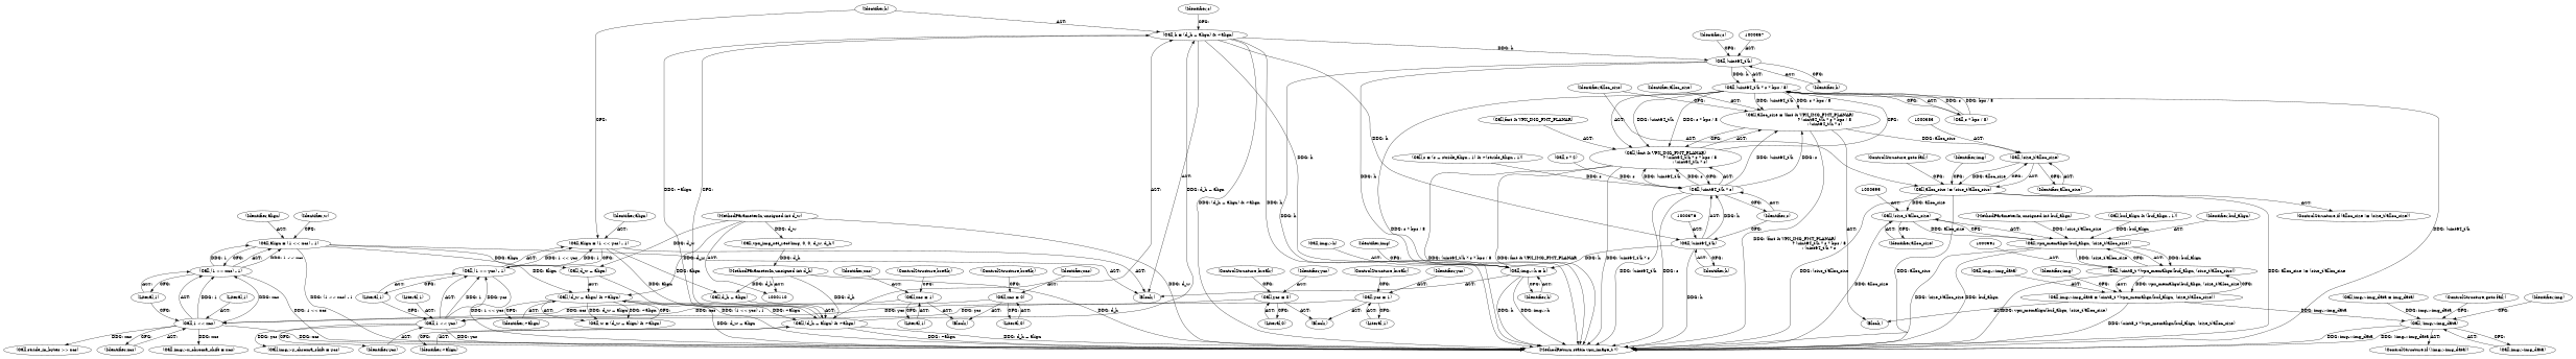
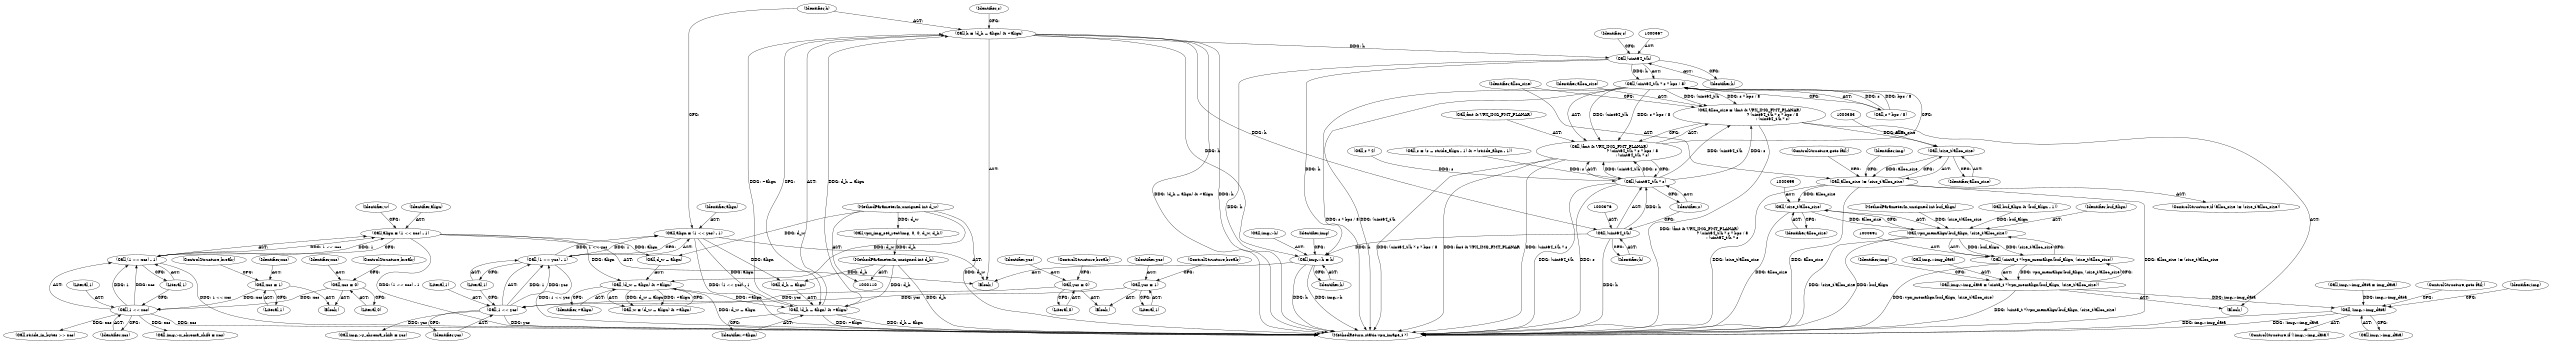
  digraph {
    n1 [label="(Call,h = (d_h + align) & ~align)"]
    n2 [label="(Call,(d_h + align) & ~align)"]
    n3 [label="(Call,(uint64_t)h)"]
    n4 [label="(Call,img->h = h)"]
    n5 [label="(Call,(uint64_t)h)"]
    n6 [label="(Block,)"]
    n7 [label="(MethodReturn,static vpx_image_t *)"]
    n8 [label="(Identifier,~align)"]
    n9 [label="(Call,(uint64_t)h * s * bps / 8)"]
    n10 [label="(Identifier,h)"]
    n11 [label="(Identifier,h)"]
    n12 [label="(Call,(uint64_t)h * s)"]
    n13 [label="(Identifier,h)"]
    n14 [label="(MethodParameterIn,unsigned int d_h)"]
    n15 [label="(Call,d_h + align)"]
    1000110
    n17 [label="(Call,vpx_img_set_rect(img, 0, 0, d_w, d_h))"]
    n18 [label="(Call,align = (1 << ycs) - 1)"]
    n19 [label="(Call,(1 << ycs) - 1)"]
    n20 [label="(Literal,1)"]
    n21 [label="(Call,1 << ycs)"]
    n22 [label="(Call,img->y_chroma_shift = ycs)"]
    n23 [label="(Identifier,ycs)"]
    n24 [label="(Call,ycs = 1)"]
    n25 [label="(Block,)"]
    n26 [label="(Literal,1)"]
    n27 [label="(Call,ycs = 0)"]
    n28 [label="(Literal,0)"]
    n29 [label="(Call,(d_w + align) & ~align)"]
    n30 [label="(Identifier,~align)"]
    n31 [label="(Call,w = (d_w + align) & ~align)"]
    n32 [label="(MethodParameterIn,unsigned int d_w)"]
    n33 [label="(Call,d_w + align)"]
    n34 [label="(Call,align = (1 << xcs) - 1)"]
    n35 [label="(Call,(1 << xcs) - 1)"]
    n36 [label="(Literal,1)"]
    n37 [label="(Call,1 << xcs)"]
    n38 [label="(Identifier,xcs)"]
    n39 [label="(Call,img->x_chroma_shift = xcs)"]
    n40 [label="(Call,stride_in_bytes >> xcs)"]
    n41 [label="(Call,xcs = 0)"]
    n42 [label="(Literal,0)"]
    n43 [label="(Block,)"]
    n44 [label="(Call,xcs = 1)"]
    n45 [label="(Literal,1)"]
    n46 [label="(Call,alloc_size = (fmt & VPX_IMG_FMT_PLANAR)\n                                    ? (uint64_t)h * s * bps / 8\n                                    : (uint64_t)h * s)"]
    n47 [label="(Call,(fmt & VPX_IMG_FMT_PLANAR)\n                                    ? (uint64_t)h * s * bps / 8\n                                    : (uint64_t)h * s)"]
    n48 [label="(Call,s * bps / 8)"]
    n49 [label="(Call,(size_t)alloc_size)"]
    n50 [label="(Block,)"]
    n51 [label="(Call,alloc_size != (size_t)alloc_size)"]
    n52 [label="(Identifier,alloc_size)"]
    n53 [label="(Call,(size_t)alloc_size)"]
    n54 [label="(ControlStructure,if (alloc_size != (size_t)alloc_size))"]
    n55 [label="(Call,vpx_memalign(buf_align, (size_t)alloc_size))"]
    n56 [label="(Identifier,alloc_size)"]
    n57 [label="(Call,(uint8_t *)vpx_memalign(buf_align, (size_t)alloc_size))"]
    n58 [label="(Call,img->img_data = (uint8_t *)vpx_memalign(buf_align, (size_t)alloc_size))"]
    n59 [label="(Call,!img->img_data)"]
    n60 [label="(ControlStructure,if (!img->img_data))"]
    n61 [label="(Call,img->img_data)"]
    n62 [label="(Identifier,s)"]
    n63 [label="(Literal,1)"]
    n64 [label="(MethodParameterIn,unsigned int buf_align)"]
    n65 [label="(Literal,1)"]
    n66 [label="(ControlStructure,goto fail;)"]
    n67 [label="(Call,img->h)"]
    n68 [label="(Identifier,img)"]
    n69 [label="(Identifier,align)"]
    n70 [label="(ControlStructure,break;)"]
    n71 [label="(Call,buf_align & (buf_align - 1))"]
    n72 [label="(Identifier,s)"]
    n73 [label="(Call,fmt & VPX_IMG_FMT_PLANAR)"]
    n74 [label="(Identifier,ycs)"]
    n75 [label="(Identifier,xcs)"]
    n76 [label="(Call,img->img_data = img_data)"]
    n77 [label="(Identifier,ycs)"]
    n78 [label="(ControlStructure,break;)"]
    n79 [label="(Call,s = (s + stride_align - 1) & ~(stride_align - 1))"]
    n80 [label="(ControlStructure,break;)"]
    n81 [label="(Identifier,s)"]
    n82 [label="(Call,s * 2)"]
    n83 [label="(Identifier,buf_align)"]
    n84 [label="(Identifier,alloc_size)"]
    n85 [label="(Call,img->img_data)"]
    n86 [label="(Identifier,img)"]
    n87 [label="(Identifier,alloc_size)"]
    n88 [label="(Identifier,xcs)"]
    n89 [label="(ControlStructure,goto fail;)"]
    n90 [label="(Identifier,img)"]
    n91 [label="(Identifier,w)"]
    n92 [label="(ControlStructure,break;)"]
    n93 [label="(Identifier,align)"]
    n94 [label="(Identifier,h)"]
    n95 [label="(Identifier,img)"]
    1000367
    1000383
    1000395
    1000391
    1000376
    n1 -> n2 [label="CFG: "]
    n1 -> n3 [label="DDG: h"]
    n1 -> n4 [label="DDG: h"]
    n1 -> n5 [label="DDG: h"]
    n1 -> n6 [label="AST: "]
    n1 -> n7 [label="DDG: (d_h + align) & ~align"]
    n1 -> n7 [label="DDG: h"]
    n2 -> n1 [label="AST: "]
    n2 -> n1 [label="DDG: d_h + align"]
    n2 -> n1 [label="DDG: ~align"]
    n2 -> n7 [label="DDG: ~align"]
    n2 -> n7 [label="DDG: d_h + align"]
    n2 -> n8 [label="CFG: "]
    n3 -> n4 [label="DDG: h"]
    n3 -> n7 [label="DDG: h"]
    n3 -> n9 [label="AST: "]
    n3 -> n9 [label="DDG: h"]
    n3 -> n10 [label="CFG: "]
    n4 -> n6 [label="AST: "]
    n4 -> n7 [label="DDG: h"]
    n4 -> n7 [label="DDG: img->h"]
    n4 -> n11 [label="CFG: "]
    n5 -> n4 [label="DDG: h"]
    n5 -> n7 [label="DDG: h"]
    n5 -> n12 [label="AST: "]
    n5 -> n12 [label="DDG: h"]
    n5 -> n13 [label="CFG: "]
    n8 -> n2 [label="AST: "]
    n9 -> n7 [label="DDG: s * bps / 8"]
    n9 -> n7 [label="DDG: (uint64_t)h"]
    n9 -> n46 [label="DDG: (uint64_t)h"]
    n9 -> n46 [label="DDG: s * bps / 8"]
    n9 -> n47 [label="AST: "]
    n9 -> n47 [label="DDG: (uint64_t)h"]
    n9 -> n47 [label="DDG: s * bps / 8"]
    n9 -> n48 [label="CFG: "]
    n10 -> n3 [label="AST: "]
    n11 -> n4 [label="AST: "]
    n12 -> n7 [label="DDG: (uint64_t)h"]
    n12 -> n7 [label="DDG: s"]
    n12 -> n46 [label="DDG: (uint64_t)h"]
    n12 -> n46 [label="DDG: s"]
    n12 -> n47 [label="AST: "]
    n12 -> n47 [label="DDG: (uint64_t)h"]
    n12 -> n47 [label="DDG: s"]
    n12 -> n62 [label="CFG: "]
    n13 -> n5 [label="AST: "]
    n14 -> n2 [label="DDG: d_h"]
    n14 -> n7 [label="DDG: d_h"]
    n14 -> n15 [label="DDG: d_h"]
    n14 -> 1000110 [label="AST: "]
    n15 -> n2 [label="AST: "]
    n17 -> n14 [label="DDG: d_h"]
    n18 -> n2 [label="DDG: align"]
    n18 -> n6 [label="AST: "]
-   n33 -> n7 [label="DDG: (1 << ycs) - 1"]
+   n18 -> n7 [label="DDG: (1 << ycs) - 1"]
    n18 -> n15 [label="DDG: align"]
    n18 -> n19 [label="CFG: "]
    n19 -> n7 [label="DDG: 1 << ycs"]
    n19 -> n18 [label="AST: "]
    n19 -> n18 [label="DDG: 1 << ycs"]
    n19 -> n18 [label="DDG: 1"]
    n19 -> n20 [label="CFG: "]
    n20 -> n19 [label="AST: "]
    n20 -> n21 [label="CFG: "]
    n21 -> n7 [label="DDG: ycs"]
    n21 -> n19 [label="AST: "]
    n21 -> n19 [label="DDG: 1"]
    n21 -> n19 [label="DDG: ycs"]
    n21 -> n22 [label="DDG: ycs"]
    n21 -> n23 [label="CFG: "]
    n23 -> n21 [label="AST: "]
    n24 -> n21 [label="DDG: ycs"]
    n24 -> n25 [label="AST: "]
    n24 -> n26 [label="CFG: "]
    n26 -> n24 [label="AST: "]
    n27 -> n21 [label="DDG: ycs"]
    n27 -> n25 [label="AST: "]
    n27 -> n28 [label="CFG: "]
    n28 -> n27 [label="AST: "]
    n29 -> n2 [label="DDG: ~align"]
    n29 -> n7 [label="DDG: d_w + align"]
    n29 -> n30 [label="CFG: "]
    n29 -> n31 [label="AST: "]
    n29 -> n31 [label="DDG: d_w + align"]
    n29 -> n31 [label="DDG: ~align"]
    n30 -> n29 [label="AST: "]
    n31 -> n29 [label="CFG: "]
    n32 -> n7 [label="DDG: d_w"]
    n32 -> 1000110 [label="AST: "]
    n32 -> n17 [label="DDG: d_w"]
    n32 -> n29 [label="DDG: d_w"]
    n32 -> n33 [label="DDG: d_w"]
    n33 -> n29 [label="AST: "]
    n34 -> n6 [label="AST: "]
    n34 -> n7 [label="DDG: (1 << xcs) - 1"]
    n34 -> n29 [label="DDG: align"]
    n34 -> n33 [label="DDG: align"]
    n34 -> n35 [label="CFG: "]
    n35 -> n7 [label="DDG: 1 << xcs"]
    n35 -> n34 [label="AST: "]
    n35 -> n34 [label="DDG: 1 << xcs"]
    n35 -> n34 [label="DDG: 1"]
    n35 -> n36 [label="CFG: "]
    n36 -> n35 [label="AST: "]
    n36 -> n37 [label="CFG: "]
    n37 -> n7 [label="DDG: xcs"]
    n37 -> n35 [label="AST: "]
    n37 -> n35 [label="DDG: 1"]
    n37 -> n35 [label="DDG: xcs"]
    n37 -> n38 [label="CFG: "]
    n37 -> n39 [label="DDG: xcs"]
    n37 -> n40 [label="DDG: xcs"]
    n38 -> n37 [label="AST: "]
    n41 -> n37 [label="DDG: xcs"]
    n41 -> n42 [label="CFG: "]
    n41 -> n43 [label="AST: "]
    n42 -> n41 [label="AST: "]
    n44 -> n37 [label="DDG: xcs"]
    n44 -> n43 [label="AST: "]
    n44 -> n45 [label="CFG: "]
    n45 -> n44 [label="AST: "]
    n46 -> n7 [label="DDG: (fmt & VPX_IMG_FMT_PLANAR)\n                                    ? (uint64_t)h * s * bps / 8\n                                    : (uint64_t)h * s"]
    n46 -> n47 [label="CFG: "]
    n46 -> n49 [label="DDG: alloc_size"]
    n46 -> n50 [label="AST: "]
    n47 -> n7 [label="DDG: (uint64_t)h * s * bps / 8"]
    n47 -> n7 [label="DDG: fmt & VPX_IMG_FMT_PLANAR"]
    n47 -> n7 [label="DDG: (uint64_t)h * s"]
    n47 -> n9 [label="CFG: "]
    n47 -> n12 [label="CFG: "]
    n47 -> n46 [label="AST: "]
    n48 -> n9 [label="AST: "]
    n48 -> n9 [label="DDG: s"]
    n48 -> n9 [label="DDG: bps / 8"]
    n49 -> n51 [label="AST: "]
    n49 -> n51 [label="DDG: alloc_size"]
    n49 -> n52 [label="CFG: "]
    n51 -> n7 [label="DDG: alloc_size != (size_t)alloc_size"]
    n51 -> n7 [label="DDG: (size_t)alloc_size"]
    n51 -> n7 [label="DDG: alloc_size"]
    n51 -> n49 [label="CFG: "]
    n51 -> n53 [label="DDG: alloc_size"]
    n51 -> n54 [label="AST: "]
    n52 -> n49 [label="AST: "]
    n53 -> n7 [label="DDG: alloc_size"]
    n53 -> n55 [label="AST: "]
    n53 -> n55 [label="DDG: alloc_size"]
    n53 -> n56 [label="CFG: "]
    n55 -> n7 [label="DDG: (size_t)alloc_size"]
    n55 -> n7 [label="DDG: buf_align"]
    n55 -> n53 [label="CFG: "]
    n55 -> n57 [label="AST: "]
    n55 -> n57 [label="DDG: buf_align"]
    n55 -> n57 [label="DDG: (size_t)alloc_size"]
    n56 -> n53 [label="AST: "]
    n57 -> n7 [label="DDG: vpx_memalign(buf_align, (size_t)alloc_size)"]
    n57 -> n55 [label="CFG: "]
    n57 -> n58 [label="AST: "]
    n57 -> n58 [label="DDG: vpx_memalign(buf_align, (size_t)alloc_size)"]
    n58 -> n7 [label="DDG: (uint8_t *)vpx_memalign(buf_align, (size_t)alloc_size)"]
    n58 -> n50 [label="AST: "]
    n58 -> n57 [label="CFG: "]
    n58 -> n59 [label="DDG: img->img_data"]
    n59 -> n7 [label="DDG: img->img_data"]
    n59 -> n7 [label="DDG: !img->img_data"]
    n59 -> n60 [label="AST: "]
    n59 -> n61 [label="CFG: "]
    n61 -> n59 [label="AST: "]
    n62 -> n5 [label="CFG: "]
    n62 -> n12 [label="AST: "]
    n63 -> n37 [label="AST: "]
    n64 -> n55 [label="DDG: (size_t)alloc_size"]
    n65 -> n21 [label="AST: "]
    n66 -> n59 [label="CFG: "]
    n67 -> n4 [label="AST: "]
    n68 -> n59 [label="CFG: "]
    n69 -> n34 [label="AST: "]
    n70 -> n44 [label="CFG: "]
    n71 -> n55 [label="DDG: buf_align"]
    n72 -> n3 [label="CFG: "]
    n73 -> n47 [label="AST: "]
    n74 -> n24 [label="AST: "]
    n75 -> n41 [label="AST: "]
    n76 -> n59 [label="DDG: img->img_data"]
    n77 -> n27 [label="AST: "]
    n78 -> n41 [label="CFG: "]
    n79 -> n12 [label="DDG: s"]
    n80 -> n27 [label="CFG: "]
    n81 -> n1 [label="CFG: "]
    n82 -> n12 [label="DDG: s"]
    n83 -> n55 [label="AST: "]
    n84 -> n46 [label="AST: "]
    n85 -> n58 [label="AST: "]
    n86 -> n4 [label="CFG: "]
    n87 -> n46 [label="CFG: "]
    n87 -> n51 [label="AST: "]
    n88 -> n44 [label="AST: "]
    n89 -> n51 [label="CFG: "]
    n90 -> n58 [label="CFG: "]
    n91 -> n34 [label="CFG: "]
    n92 -> n24 [label="CFG: "]
    n93 -> n18 [label="AST: "]
    n94 -> n1 [label="AST: "]
    n94 -> n18 [label="CFG: "]
    n95 -> n51 [label="CFG: "]
    1000367 -> n3 [label="AST: "]
    1000383 -> n49 [label="AST: "]
    1000395 -> n53 [label="AST: "]
    1000391 -> n57 [label="AST: "]
    1000376 -> n5 [label="AST: "]
  }
